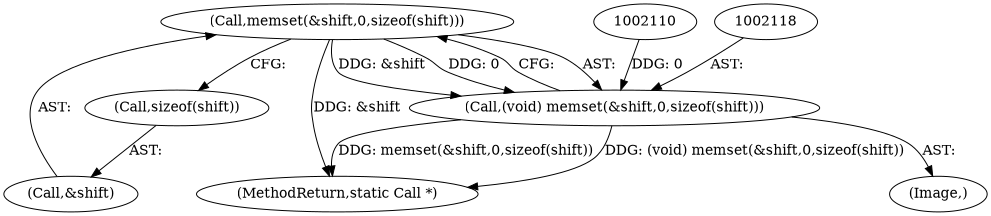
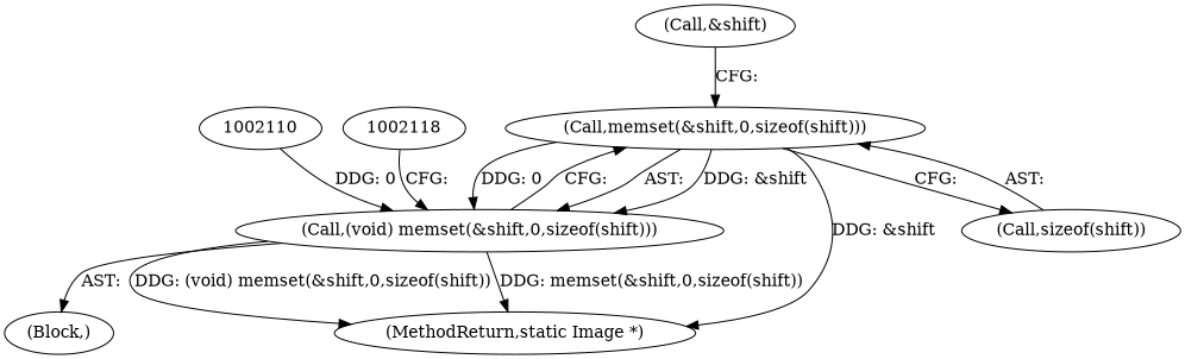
  digraph {
    n1 [label="(Call,memset(&shift,0,sizeof(shift)))"]
    n2 [label="(Call,(void) memset(&shift,0,sizeof(shift)))"]
-   n3 [label="(MethodReturn,static Call *)"]
+   n3 [label="(MethodReturn,static Image *)"]
    n4 [label="(Call,sizeof(shift))"]
-   n5 [label="(Image,)"]
+   n5 [label="(Block,)"]
    n6 [label="(Call,&shift)"]
    1002110
    1002118
    n1 -> n2 [label="AST: "]
    n1 -> n2 [label="DDG: &shift"]
    n1 -> n2 [label="DDG: 0"]
    n1 -> n3 [label="DDG: &shift"]
    n1 -> n4 [label="CFG: "]
    n2 -> n1 [label="CFG: "]
    n2 -> n3 [label="DDG: memset(&shift,0,sizeof(shift))"]
    n2 -> n3 [label="DDG: (void) memset(&shift,0,sizeof(shift))"]
    n2 -> n5 [label="AST: "]
-   n4 -> n6 [label="AST: "]
-   n6 -> n1 [label="AST: "]
+   n4 -> n1 [label="AST: "]
+   n6 -> n1 [label="CFG: "]
    1002110 -> n2 [label="DDG: 0"]
-   1002118 -> n2 [label="AST: "]
+   1002118 -> n2 [label="CFG: "]
  }
